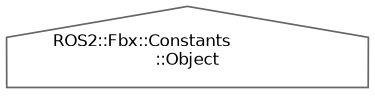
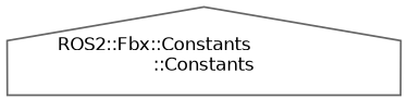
  digraph {
    rankdir=LR
-   n1 [color=gray40 fillcolor=white fontname=Helvetica fontsize=10 height=0.2 label="ROS2::Fbx::Constants\l::Object" shape=house style=filled width=0.4]
+   n1 [color=gray40 fillcolor=white fontname=Helvetica fontsize=10 height=0.2 label="ROS2::Fbx::Constants\l::Constants" shape=house style=filled width=0.4]
  }
